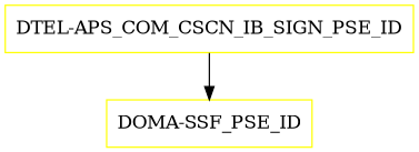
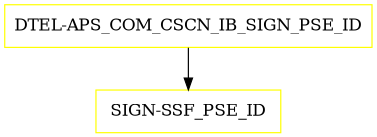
  digraph {
    node [color=yellow shape=box]
    "DTEL-APS_COM_CSCN_IB_SIGN_PSE_ID"
-   "DOMA-SSF_PSE_ID"
+   "DOMA-SSF_PSE_ID" [label="SIGN-SSF_PSE_ID"]
    "DTEL-APS_COM_CSCN_IB_SIGN_PSE_ID" -> "DOMA-SSF_PSE_ID"
  }
